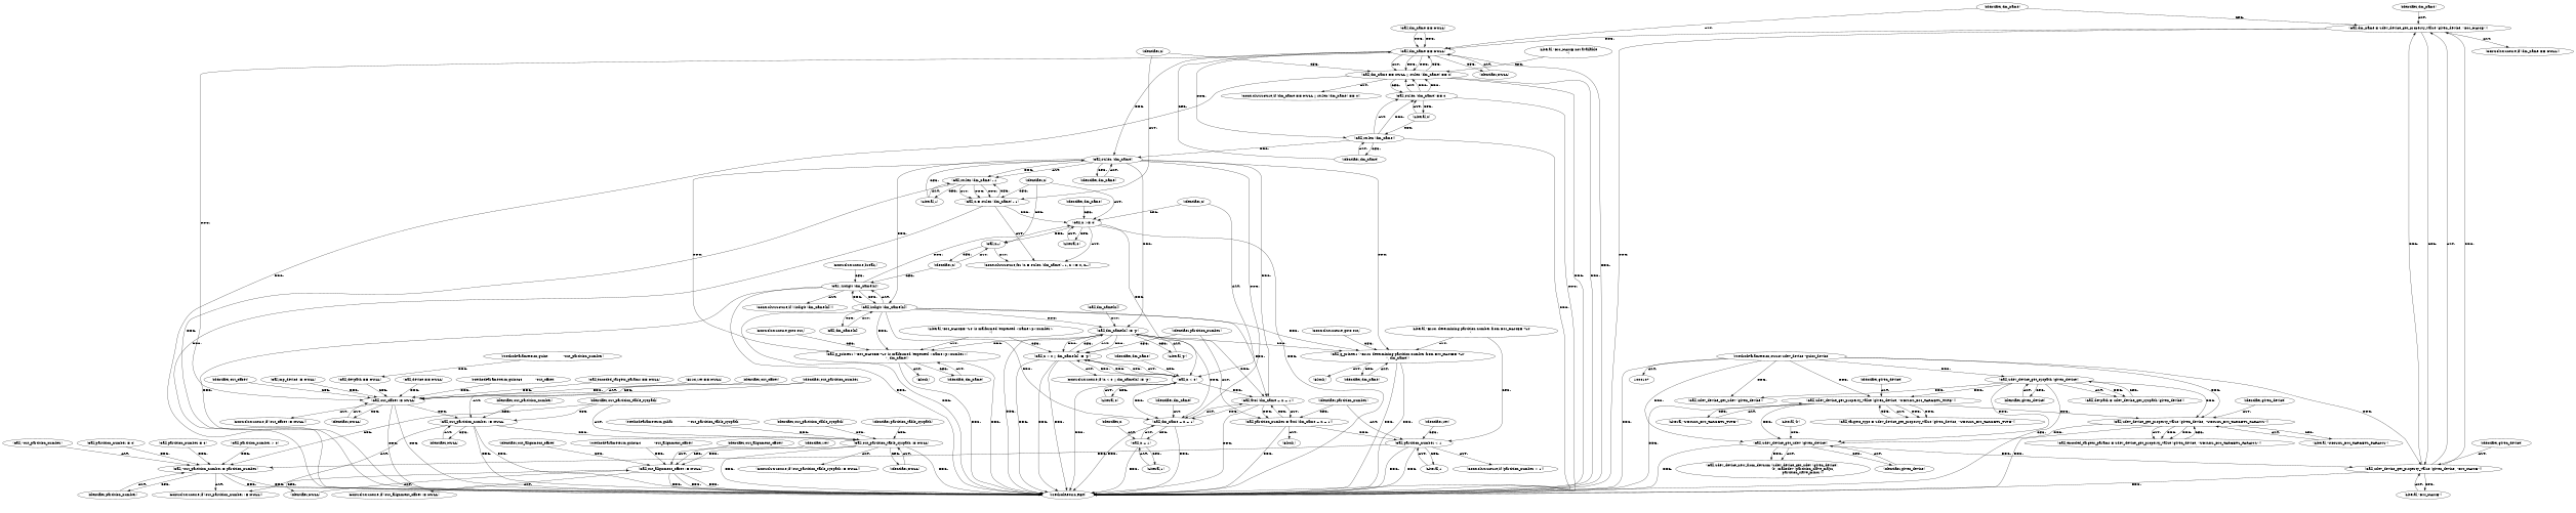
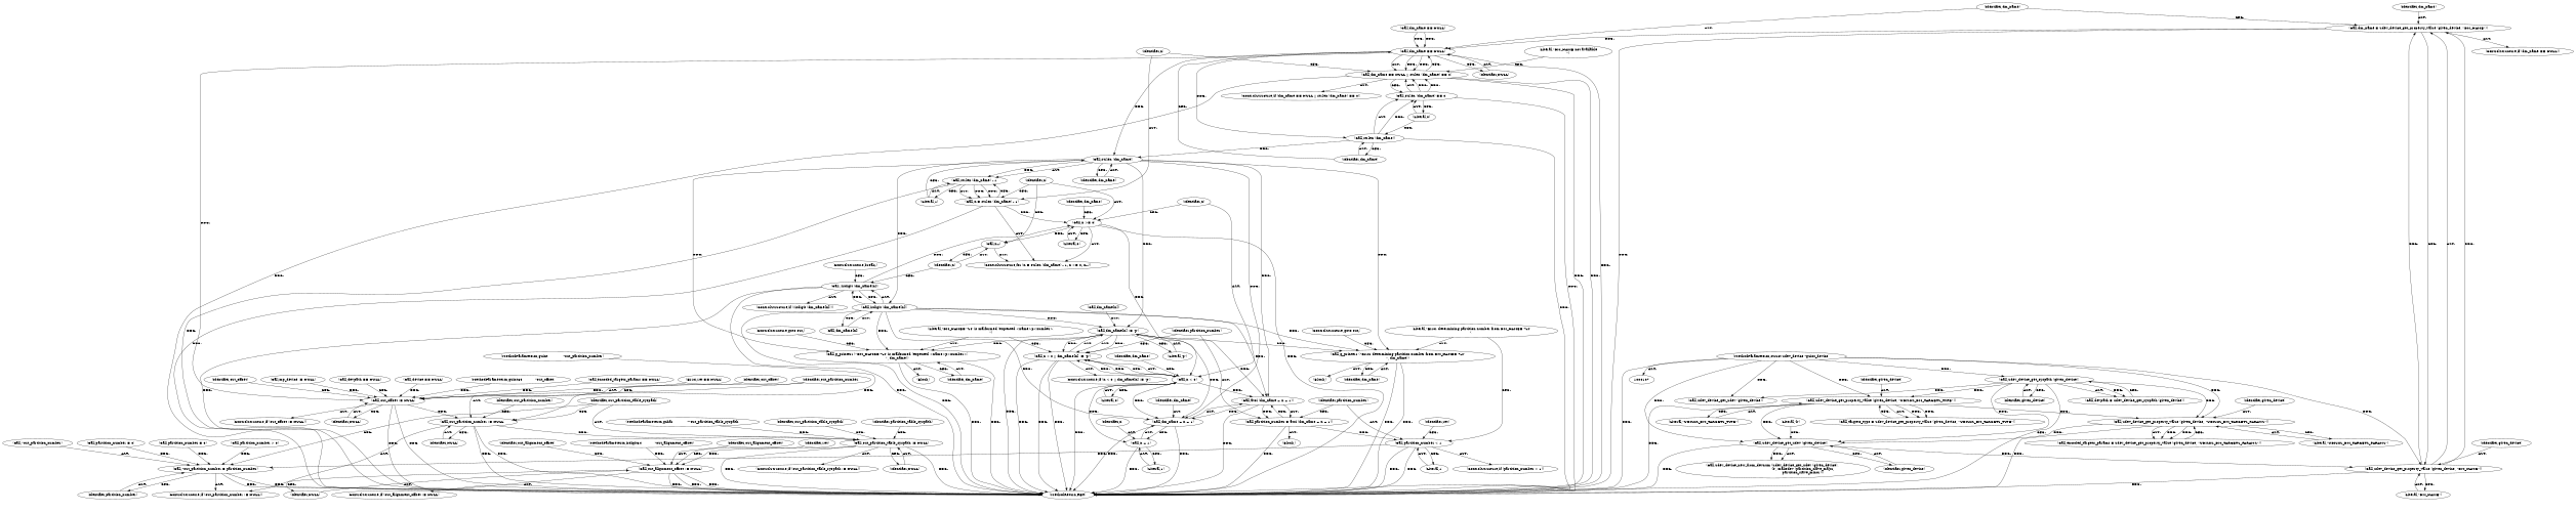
  digraph {
    n1 [label="(Call,dm_name = udev_device_get_property_value (given_device, \"DM_NAME\"))"]
    n2 [label="(Call,udev_device_get_property_value (given_device, \"DM_NAME\"))"]
    n3 [label="(Call,dm_name == NULL)"]
    n4 [label="(ControlStructure,if (dm_name == NULL))"]
    n5 [label="(MethodReturn,RET)"]
    n6 [label="(Literal,\"DM_NAME\")"]
    n7 [label="(Call,dm_name == NULL || strlen (dm_name) == 0)"]
    n8 [label="(Call,strlen (dm_name))"]
    n9 [label="(Call,strlen (dm_name))"]
    n10 [label="(Call,out_offset != NULL)"]
    n11 [label="(Identifier,NULL)"]
    n12 [label="(Call,udev_device_get_udev (given_device))"]
    n13 [label="(Identifier,given_device)"]
    n14 [label="(Call,udev_device_new_from_devnum (udev_device_get_udev (given_device), \n                                                       'b', makedev (partition_slave_major,\n                                                       partition_slave_minor)))"]
    n15 [label="(Call,udev_device_get_syspath (given_device))"]
    n16 [label="(Call,udev_device_get_property_value (given_device, \"UDISKS_DM_TARGETS_PARAMS\"))"]
    n17 [label="(Call,udev_device_get_property_value (given_device, \"UDISKS_DM_TARGETS_TYPE\"))"]
    n18 [label="(Identifier,given_device)"]
    n19 [label="(Call,udev_device_get_udev (given_device))"]
    n20 [label="(Call,devpath = udev_device_get_syspath (given_device))"]
    n21 [label="(Literal,\"UDISKS_DM_TARGETS_PARAMS\")"]
    n22 [label="(Call,encoded_targets_params = udev_device_get_property_value (given_device, \"UDISKS_DM_TARGETS_PARAMS\"))"]
    n23 [label="(Literal,\"UDISKS_DM_TARGETS_TYPE\")"]
    n24 [label="(Call,targets_type = udev_device_get_property_value (given_device, \"UDISKS_DM_TARGETS_TYPE\"))"]
    n25 [label="(MethodParameterIn,struct udev_device *guint_device)"]
    1000107
    n27 [label="(Call,strlen (dm_name) == 0)"]
    n28 [label="(ControlStructure,if (dm_name == NULL || strlen (dm_name) == 0))"]
    n29 [label="(Identifier,dm_name)"]
    n30 [label="(Call,strlen (dm_name) - 1)"]
    n31 [label="(Call,atoi (dm_name + n + 1))"]
    n32 [label="(Call,dm_name + n + 1)"]
    n33 [label="(Call,isdigit (dm_name[n]))"]
    n34 [label="(Call,dm_name[n] != 'p')"]
    n35 [label="(Call,g_printerr (\"DM_NAME=`%s' is malformed (expected <name>p<number>)\n\", dm_name))"]
    n36 [label="(Call,g_printerr (\"Error determining partition number from DM_NAME=`%s'\n\", dm_name))"]
    n37 [label="(Identifier,dm_name)"]
    n38 [label="(Call,out_partition_number != NULL)"]
    n39 [label="(ControlStructure,if (out_offset != NULL))"]
    n40 [label="(Identifier,NULL)"]
    n41 [label="(Literal,0)"]
    n42 [label="(Call,n = strlen (dm_name) - 1)"]
    n43 [label="(Literal,1)"]
    n44 [label="(Call,partition_number = atoi (dm_name + n + 1))"]
    n45 [label="(Call,n + 1)"]
    n46 [label="(Call,!isdigit (dm_name[n]))"]
    n47 [label="(Call,dm_name[n])"]
    n48 [label="(Call,n < 0 || dm_name[n] != 'p')"]
    n49 [label="(Literal,'p')"]
    n50 [label="(Block,)"]
    n51 [label="(Identifier,dm_name)"]
    n52 [label="(Block,)"]
    n53 [label="(Identifier,dm_name)"]
    n54 [label="(Call,n >= 0)"]
    n55 [label="(ControlStructure,for (n = strlen (dm_name) - 1; n >= 0; n--))"]
    n56 [label="(Call,n--)"]
    n57 [label="(Call,n < 0)"]
    n58 [label="(Literal,0)"]
    n59 [label="(Identifier,n)"]
    n60 [label="(Literal,0)"]
    n61 [label="(ControlStructure,if (n < 0 || dm_name[n] != 'p'))"]
    n62 [label="(Literal,1)"]
    n63 [label="(Call,partition_number < 1)"]
    n64 [label="(Block,)"]
    n65 [label="(Call,*out_partition_number = partition_number)"]
    n66 [label="(Literal,1)"]
    n67 [label="(ControlStructure,if (partition_number < 1))"]
    n68 [label="(Identifier,partition_number)"]
    n69 [label="(ControlStructure,if (out_partition_number != NULL))"]
    n70 [label="(ControlStructure,if (!isdigit (dm_name[n])))"]
    n71 [label="(Call,out_partition_table_syspath != NULL)"]
    n72 [label="(Identifier,NULL)"]
    n73 [label="(Call,out_alignment_offset != NULL)"]
    n74 [label="(Identifier,NULL)"]
    n75 [label="(ControlStructure,if (out_partition_table_syspath != NULL))"]
    n76 [label="(ControlStructure,if (out_alignment_offset != NULL))"]
    n77 [label="(Identifier,NULL)"]
    n78 [label="(Call,*out_partition_number)"]
    n79 [label="(Call,dm_name[n])"]
    n80 [label="(Identifier,out_partition_number)"]
    n81 [label="(Call,devpath == NULL)"]
    n82 [label="(Identifier,n)"]
    n83 [label="(Identifier,given_device)"]
    n84 [label="(Identifier,out_offset)"]
    n85 [label="(Call,partition_number = 0)"]
    n86 [label="(Identifier,out_partition_table_syspath)"]
    n87 [label="(Identifier,dm_name)"]
    n88 [label="(Call,partition_number = 0)"]
    n89 [label="(Identifier,n)"]
    n90 [label="(Identifier,out_partition_table_syspath)"]
    n91 [label="(Identifier,partition_number)"]
    n92 [label="(Identifier,partition_table_syspath)"]
    n93 [label="(Literal,\"DM_NAME not available\n\")"]
    n94 [label="(Identifier,dm_name)"]
    n95 [label="(Call,dm_name == NULL)"]
    n96 [label="(ControlStructure,goto out;)"]
    n97 [label="(ControlStructure,goto out;)"]
    n98 [label="(MethodParameterIn,guint              *out_partition_number)"]
    n99 [label="(Literal,\"DM_NAME=`%s' is malformed (expected <name>p<number>)\n\")"]
    n100 [label="(Identifier,dm_name)"]
    n101 [label="(Call,mp_device != NULL)"]
    n102 [label="(Identifier,out_partition_number)"]
    n103 [label="(Call,partition_number > 0)"]
    n104 [label="(Identifier,partition_number)"]
    n105 [label="(Identifier,dm_name)"]
    n106 [label="(Call,device == NULL)"]
-   n107 [label="(MethodParameterIn,guint64            *out_alignment_offset)"]
+   n107 [label="(MethodParameterIn,isdigit64            *out_alignment_offset)"]
    n108 [label="(Identifier,out_alignment_offset)"]
    n109 [label="(Identifier,given_device)"]
    n110 [label="(MethodParameterIn,guint64            *out_offset)"]
    n111 [label="(Identifier,ret)"]
    n112 [label="(Literal,'b')"]
    n113 [label="(Call,encoded_targets_params == NULL)"]
    n114 [label="(Identifier,dm_name)"]
    n115 [label="(Error,ret == NULL)"]
    n116 [label="(Identifier,out_alignment_offset)"]
    n117 [label="(Literal,\"Error determining partition number from DM_NAME=`%s'\n\")"]
    n118 [label="(Identifier,given_device)"]
    n119 [label="(Identifier,ret)"]
    n120 [label="(Identifier,n)"]
    n121 [label="(ControlStructure,break;)"]
    n122 [label="(Identifier,n)"]
    n123 [label="(Identifier,out_offset)"]
    n124 [label="(MethodParameterIn,gchar             **out_partition_table_syspath)"]
    n1 -> n2 [label="CFG: "]
    n1 -> n3 [label="DDG: "]
    n1 -> n4 [label="AST: "]
    n1 -> n5 [label="DDG: "]
    n2 -> n1 [label="AST: "]
    n2 -> n1 [label="DDG: "]
    n2 -> n1 [label="DDG: "]
    n2 -> n5 [label="DDG: "]
    n2 -> n6 [label="CFG: "]
    n3 -> n5 [label="DDG: "]
    n3 -> n7 [label="AST: "]
    n3 -> n7 [label="DDG: "]
    n3 -> n7 [label="DDG: "]
    n3 -> n8 [label="DDG: "]
    n3 -> n9 [label="DDG: "]
    n3 -> n10 [label="DDG: "]
    n3 -> n11 [label="CFG: "]
    n6 -> n2 [label="AST: "]
    n7 -> n3 [label="CFG: "]
    n7 -> n5 [label="DDG: "]
    n7 -> n5 [label="DDG: "]
    n7 -> n5 [label="DDG: "]
    n7 -> n27 [label="CFG: "]
    n7 -> n28 [label="AST: "]
    n8 -> n5 [label="DDG: "]
    n8 -> n9 [label="DDG: "]
    n8 -> n27 [label="AST: "]
    n8 -> n27 [label="DDG: "]
    n8 -> n29 [label="CFG: "]
    n9 -> n30 [label="AST: "]
    n9 -> n30 [label="DDG: "]
    n9 -> n31 [label="DDG: "]
    n9 -> n32 [label="DDG: "]
    n9 -> n33 [label="DDG: "]
    n9 -> n34 [label="DDG: "]
    n9 -> n35 [label="DDG: "]
    n9 -> n36 [label="DDG: "]
    n9 -> n37 [label="CFG: "]
    n10 -> n5 [label="DDG: "]
    n10 -> n5 [label="DDG: "]
    n10 -> n38 [label="DDG: "]
    n10 -> n39 [label="AST: "]
    n10 -> n40 [label="CFG: "]
    n11 -> n3 [label="AST: "]
    n12 -> n2 [label="DDG: "]
    n12 -> n5 [label="DDG: "]
    n12 -> n13 [label="CFG: "]
    n12 -> n14 [label="AST: "]
    n12 -> n14 [label="DDG: "]
    n13 -> n12 [label="AST: "]
    n15 -> n5 [label="CFG: "]
    n15 -> n12 [label="DDG: "]
    n15 -> n16 [label="DDG: "]
    n15 -> n17 [label="DDG: "]
    n15 -> n18 [label="CFG: "]
    n15 -> n19 [label="DDG: "]
    n15 -> n20 [label="AST: "]
    n15 -> n20 [label="DDG: "]
    n16 -> n5 [label="DDG: "]
    n16 -> n12 [label="DDG: "]
    n16 -> n21 [label="CFG: "]
    n16 -> n22 [label="AST: "]
    n16 -> n22 [label="DDG: "]
    n16 -> n22 [label="DDG: "]
    n17 -> n5 [label="DDG: "]
    n17 -> n12 [label="DDG: "]
    n17 -> n16 [label="DDG: "]
    n17 -> n23 [label="CFG: "]
    n17 -> n24 [label="AST: "]
    n17 -> n24 [label="DDG: "]
    n17 -> n24 [label="DDG: "]
    n18 -> n15 [label="AST: "]
    n20 -> n15 [label="CFG: "]
    n21 -> n16 [label="AST: "]
    n22 -> n16 [label="CFG: "]
    n23 -> n17 [label="AST: "]
    n24 -> n17 [label="CFG: "]
    n25 -> n2 [label="DDG: "]
    n25 -> n5 [label="DDG: "]
    n25 -> n12 [label="DDG: "]
    n25 -> n15 [label="DDG: "]
    n25 -> n16 [label="DDG: "]
    n25 -> n17 [label="DDG: "]
    n25 -> n19 [label="DDG: "]
    n25 -> 1000107 [label="AST: "]
    n27 -> n5 [label="DDG: "]
    n27 -> n7 [label="AST: "]
    n27 -> n7 [label="DDG: "]
    n27 -> n7 [label="DDG: "]
    n27 -> n41 [label="CFG: "]
    n29 -> n3 [label="CFG: "]
    n29 -> n8 [label="AST: "]
    n30 -> n5 [label="DDG: "]
    n30 -> n42 [label="AST: "]
    n30 -> n42 [label="DDG: "]
    n30 -> n42 [label="DDG: "]
    n30 -> n43 [label="CFG: "]
    n31 -> n5 [label="DDG: "]
    n31 -> n32 [label="DDG: "]
    n31 -> n44 [label="AST: "]
    n31 -> n44 [label="DDG: "]
    n32 -> n5 [label="DDG: "]
    n32 -> n5 [label="DDG: "]
    n32 -> n31 [label="AST: "]
    n32 -> n45 [label="CFG: "]
    n33 -> n5 [label="DDG: "]
    n33 -> n31 [label="DDG: "]
    n33 -> n32 [label="DDG: "]
    n33 -> n34 [label="DDG: "]
    n33 -> n35 [label="DDG: "]
    n33 -> n36 [label="DDG: "]
    n33 -> n46 [label="AST: "]
    n33 -> n46 [label="DDG: "]
    n33 -> n47 [label="CFG: "]
    n34 -> n5 [label="DDG: "]
    n34 -> n31 [label="DDG: "]
    n34 -> n32 [label="DDG: "]
    n34 -> n35 [label="DDG: "]
    n34 -> n36 [label="DDG: "]
    n34 -> n48 [label="AST: "]
    n34 -> n48 [label="DDG: "]
    n34 -> n48 [label="DDG: "]
    n34 -> n49 [label="CFG: "]
    n35 -> n5 [label="DDG: "]
    n35 -> n5 [label="DDG: "]
    n35 -> n50 [label="AST: "]
    n35 -> n51 [label="CFG: "]
    n36 -> n5 [label="DDG: "]
    n36 -> n5 [label="DDG: "]
    n36 -> n52 [label="AST: "]
    n36 -> n53 [label="CFG: "]
    n37 -> n9 [label="AST: "]
    n38 -> n5 [label="DDG: "]
    n38 -> n5 [label="DDG: "]
    n38 -> n69 [label="AST: "]
    n38 -> n71 [label="DDG: "]
    n38 -> n72 [label="CFG: "]
    n40 -> n10 [label="AST: "]
    n41 -> n8 [label="CFG: "]
    n41 -> n27 [label="AST: "]
    n42 -> n5 [label="DDG: "]
    n42 -> n30 [label="CFG: "]
    n42 -> n54 [label="DDG: "]
    n42 -> n55 [label="AST: "]
    n43 -> n9 [label="CFG: "]
    n43 -> n30 [label="AST: "]
    n44 -> n5 [label="DDG: "]
    n44 -> n31 [label="CFG: "]
    n44 -> n63 [label="DDG: "]
    n44 -> n64 [label="AST: "]
    n45 -> n5 [label="DDG: "]
    n45 -> n32 [label="AST: "]
    n45 -> n62 [label="CFG: "]
    n46 -> n5 [label="DDG: "]
    n46 -> n5 [label="DDG: "]
    n46 -> n33 [label="CFG: "]
    n46 -> n54 [label="DDG: "]
    n46 -> n70 [label="AST: "]
    n47 -> n33 [label="AST: "]
    n48 -> n5 [label="DDG: "]
    n48 -> n5 [label="DDG: "]
    n48 -> n5 [label="DDG: "]
-   n48 -> n34 [label="CFG: "]
+   n48 -> n34 [label="AST: "]
    n48 -> n57 [label="CFG: "]
    n48 -> n61 [label="AST: "]
    n49 -> n34 [label="AST: "]
    n51 -> n35 [label="AST: "]
    n53 -> n36 [label="AST: "]
    n54 -> n5 [label="DDG: "]
    n54 -> n55 [label="AST: "]
    n54 -> n56 [label="DDG: "]
    n54 -> n57 [label="DDG: "]
    n54 -> n58 [label="CFG: "]
    n56 -> n55 [label="AST: "]
    n56 -> n59 [label="CFG: "]
    n57 -> n5 [label="DDG: "]
    n57 -> n31 [label="DDG: "]
    n57 -> n32 [label="DDG: "]
+   n57 -> n45 [label="DDG: "]
    n57 -> n48 [label="AST: "]
    n57 -> n48 [label="DDG: "]
    n57 -> n48 [label="DDG: "]
    n57 -> n60 [label="CFG: "]
    n58 -> n54 [label="AST: "]
    n59 -> n46 [label="CFG: "]
    n59 -> n56 [label="AST: "]
    n60 -> n57 [label="AST: "]
    n62 -> n45 [label="AST: "]
    n63 -> n5 [label="DDG: "]
    n63 -> n5 [label="DDG: "]
    n63 -> n65 [label="DDG: "]
    n63 -> n66 [label="CFG: "]
    n63 -> n67 [label="AST: "]
    n65 -> n5 [label="DDG: "]
    n65 -> n5 [label="DDG: "]
    n65 -> n68 [label="CFG: "]
    n65 -> n69 [label="AST: "]
    n66 -> n63 [label="AST: "]
    n68 -> n65 [label="AST: "]
    n71 -> n5 [label="DDG: "]
    n71 -> n5 [label="DDG: "]
    n71 -> n73 [label="DDG: "]
    n71 -> n74 [label="CFG: "]
    n71 -> n75 [label="AST: "]
    n72 -> n38 [label="AST: "]
    n73 -> n5 [label="DDG: "]
    n73 -> n5 [label="DDG: "]
    n73 -> n5 [label="DDG: "]
    n73 -> n76 [label="AST: "]
    n73 -> n77 [label="CFG: "]
    n74 -> n71 [label="AST: "]
    n77 -> n73 [label="AST: "]
    n78 -> n65 [label="AST: "]
    n79 -> n34 [label="AST: "]
    n80 -> n10 [label="CFG: "]
    n80 -> n38 [label="AST: "]
    n81 -> n10 [label="CFG: "]
    n82 -> n7 [label="CFG: "]
    n82 -> n42 [label="AST: "]
    n83 -> n17 [label="AST: "]
    n84 -> n10 [label="CFG: "]
    n85 -> n65 [label="DDG: "]
    n86 -> n71 [label="CFG: "]
    n87 -> n57 [label="CFG: "]
    n88 -> n65 [label="DDG: "]
    n89 -> n54 [label="CFG: "]
    n89 -> n57 [label="AST: "]
    n90 -> n38 [label="CFG: "]
    n90 -> n65 [label="CFG: "]
    n90 -> n71 [label="AST: "]
    n91 -> n44 [label="AST: "]
    n91 -> n48 [label="CFG: "]
    n92 -> n71 [label="CFG: "]
    n93 -> n7 [label="CFG: "]
    n94 -> n54 [label="CFG: "]
    n95 -> n3 [label="DDG: "]
    n95 -> n3 [label="DDG: "]
    n96 -> n35 [label="CFG: "]
    n97 -> n36 [label="CFG: "]
-   n98 -> n81 [label="DDG: "]
+   n98 -> n38 [label="DDG: "]
    n99 -> n35 [label="AST: "]
    n99 -> n48 [label="CFG: "]
    n100 -> n1 [label="CFG: "]
    n100 -> n3 [label="AST: "]
    n101 -> n10 [label="DDG: "]
    n102 -> n38 [label="CFG: "]
    n103 -> n65 [label="DDG: "]
    n104 -> n44 [label="CFG: "]
    n104 -> n63 [label="AST: "]
    n105 -> n32 [label="AST: "]
    n106 -> n10 [label="DDG: "]
    n107 -> n73 [label="DDG: "]
    n108 -> n73 [label="AST: "]
    n109 -> n16 [label="AST: "]
    n110 -> n10 [label="DDG: "]
    n111 -> n73 [label="CFG: "]
    n112 -> n12 [label="CFG: "]
    n113 -> n10 [label="DDG: "]
    n114 -> n1 [label="AST: "]
    n115 -> n10 [label="DDG: "]
    n116 -> n73 [label="CFG: "]
    n117 -> n36 [label="AST: "]
    n117 -> n63 [label="CFG: "]
    n118 -> n2 [label="AST: "]
    n119 -> n63 [label="CFG: "]
    n120 -> n42 [label="CFG: "]
    n120 -> n54 [label="AST: "]
    n120 -> n56 [label="CFG: "]
    n121 -> n46 [label="CFG: "]
    n122 -> n45 [label="AST: "]
    n123 -> n10 [label="AST: "]
    n124 -> n71 [label="DDG: "]
  }
